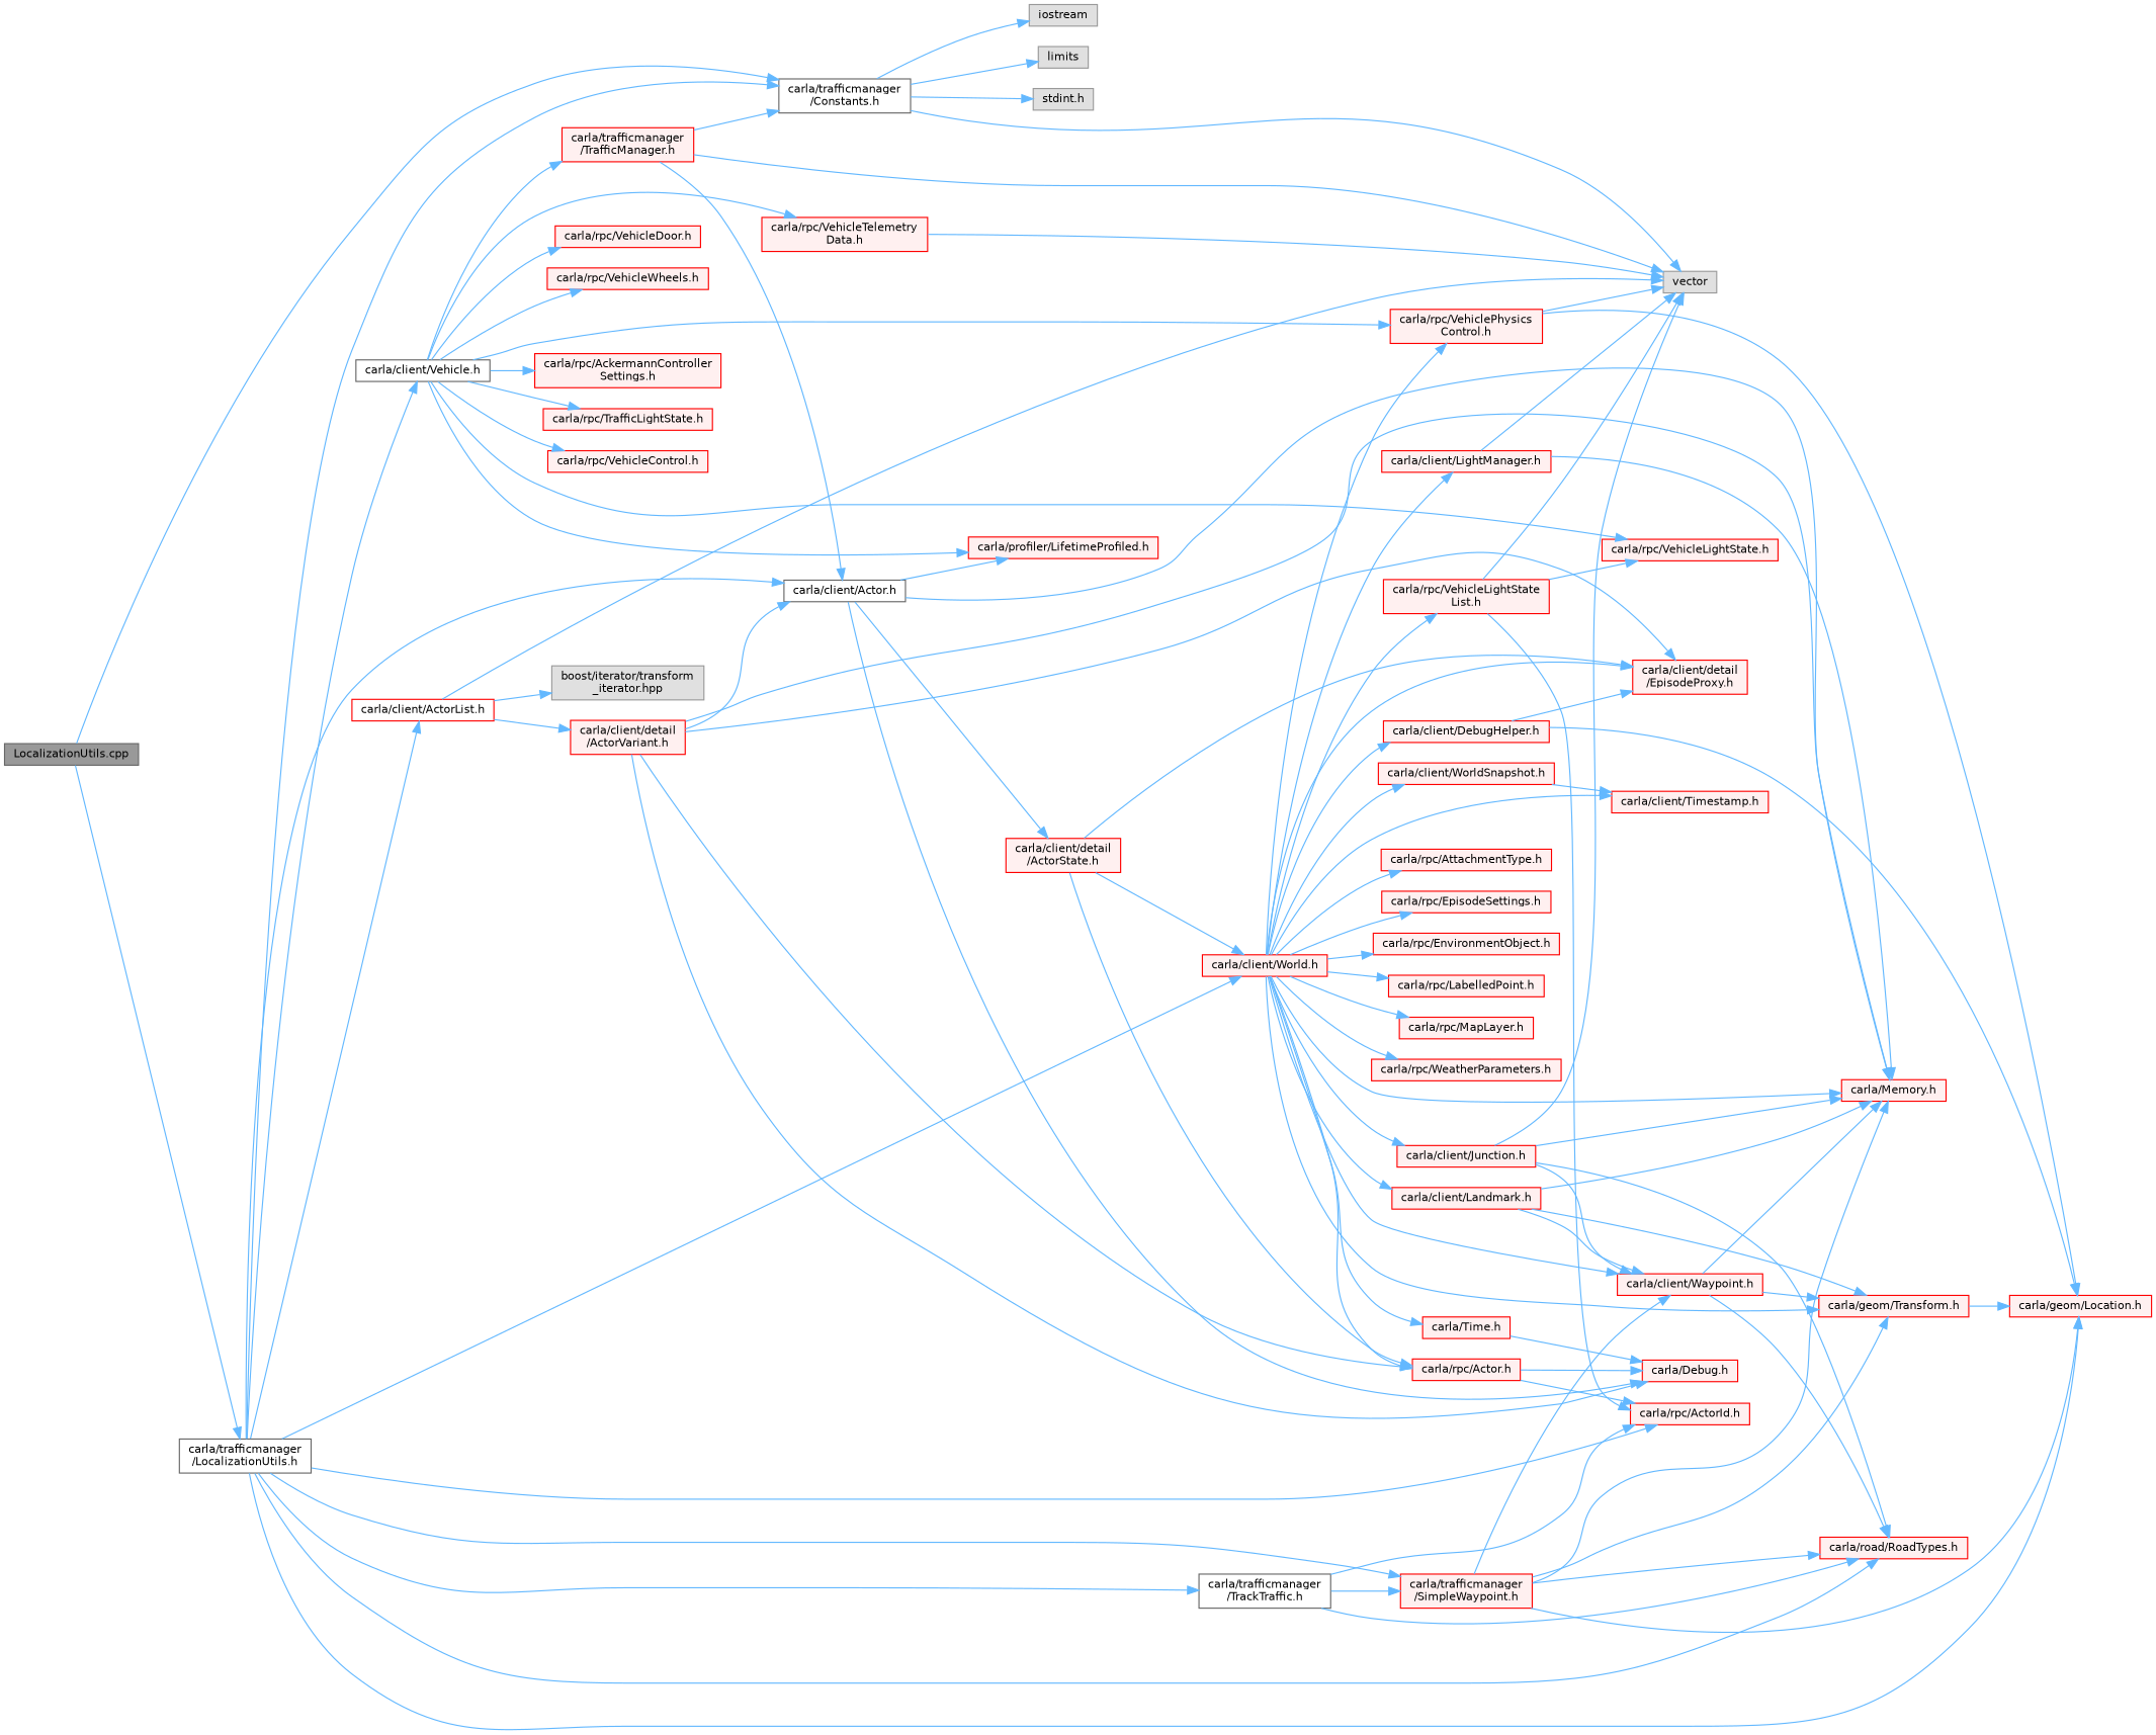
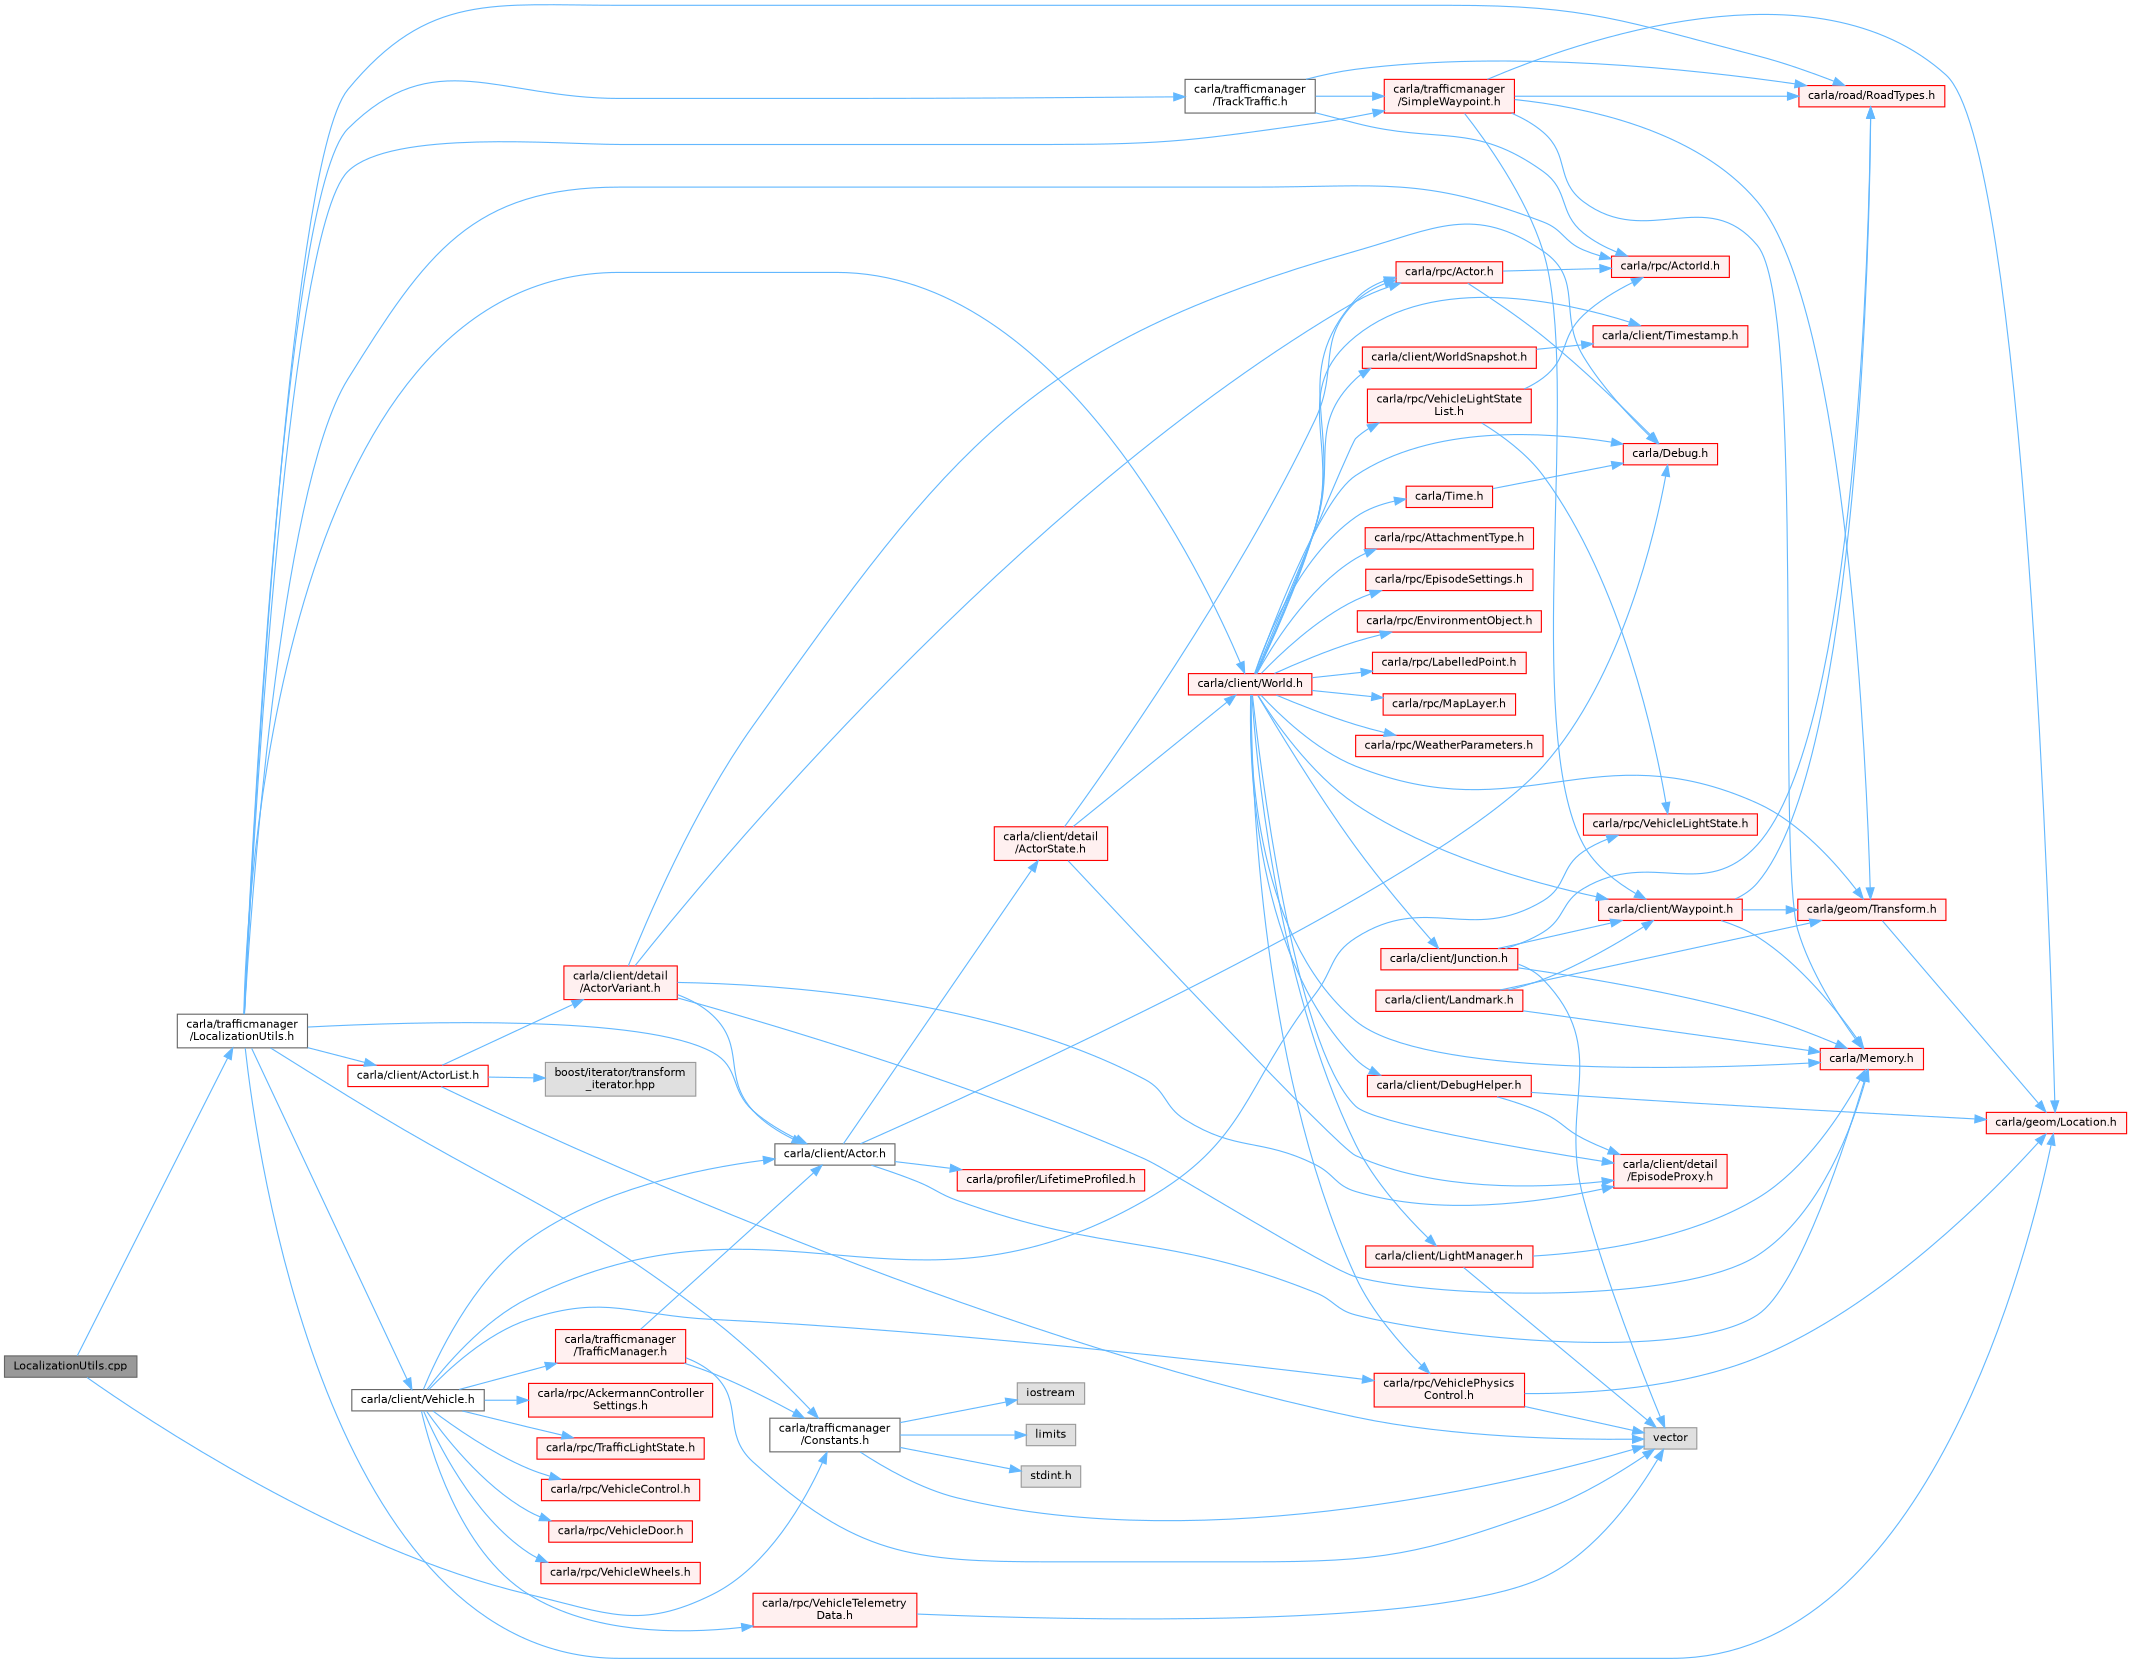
  digraph {
    rankdir=LR
    node [color=red fillcolor="#FFF0F0" fontname=Helvetica fontsize=10 shape=box style=filled]
    edge [color=steelblue1 fontname=Helvetica fontsize=10 labelfontname=Helvetica labelfontsize=10 style=solid]
    n1 [color=gray40 fillcolor=grey60 fontcolor=black height=0.2 label="LocalizationUtils.cpp" width=0.4]
    n2 [color=grey40 fillcolor=white height=0.2 label="carla/trafficmanager\l/LocalizationUtils.h" width=0.4]
    n3 [color=grey40 fillcolor=white height=0.2 label="carla/trafficmanager\l/Constants.h" width=0.4]
    n4 [color=grey40 fillcolor=white height=0.2 label="carla/client/Actor.h" width=0.4]
    n5 [height=0.2 label="carla/client/World.h" width=0.4]
    n6 [height=0.2 label="carla/geom/Location.h" width=0.4]
    n7 [height=0.2 label="carla/road/RoadTypes.h" width=0.4]
    n8 [height=0.2 label="carla/rpc/ActorId.h" width=0.4]
    n9 [fillcolor=white height=0.2 label="carla/client/ActorList.h" width=0.4]
    n10 [color=grey40 fillcolor=white height=0.2 label="carla/client/Vehicle.h" width=0.4]
    n11 [height=0.2 label="carla/trafficmanager\l/SimpleWaypoint.h" width=0.4]
    n12 [color=grey40 fillcolor=white height=0.2 label="carla/trafficmanager\l/TrackTraffic.h" width=0.4]
    n13 [color=grey60 fillcolor="#E0E0E0" height=0.2 label=vector width=0.4]
    n14 [color=grey60 fillcolor="#E0E0E0" height=0.2 label=limits width=0.4]
    n15 [color=grey60 fillcolor="#E0E0E0" height=0.2 label="stdint.h" width=0.4]
    n16 [color=grey60 fillcolor="#E0E0E0" height=0.2 label=iostream width=0.4]
    n17 [height=0.2 label="carla/Debug.h" width=0.4]
    n18 [height=0.2 label="carla/Memory.h" width=0.4]
    n19 [height=0.2 label="carla/client/detail\l/ActorState.h" width=0.4]
    n20 [height=0.2 label="carla/profiler/LifetimeProfiled.h" width=0.4]
    n21 [height=0.2 label="carla/client/detail\l/EpisodeProxy.h" width=0.4]
    n22 [height=0.2 label="carla/rpc/Actor.h" width=0.4]
    n23 [height=0.2 label="carla/Time.h" width=0.4]
    n24 [height=0.2 label="carla/client/DebugHelper.h" width=0.4]
    n25 [height=0.2 label="carla/client/Landmark.h" width=0.4]
    n26 [height=0.2 label="carla/client/Waypoint.h" width=0.4]
    n27 [height=0.2 label="carla/geom/Transform.h" width=0.4]
    n28 [height=0.2 label="carla/client/Junction.h" width=0.4]
    n29 [height=0.2 label="carla/client/LightManager.h" width=0.4]
    n30 [height=0.2 label="carla/client/Timestamp.h" width=0.4]
    n31 [height=0.2 label="carla/client/WorldSnapshot.h" width=0.4]
    n32 [height=0.2 label="carla/rpc/AttachmentType.h" width=0.4]
    n33 [height=0.2 label="carla/rpc/EpisodeSettings.h" width=0.4]
    n34 [height=0.2 label="carla/rpc/EnvironmentObject.h" width=0.4]
    n35 [height=0.2 label="carla/rpc/LabelledPoint.h" width=0.4]
    n36 [height=0.2 label="carla/rpc/MapLayer.h" width=0.4]
    n37 [height=0.2 label="carla/rpc/VehiclePhysics\lControl.h" width=0.4]
    n38 [height=0.2 label="carla/rpc/WeatherParameters.h" width=0.4]
    n39 [height=0.2 label="carla/rpc/VehicleLightState\lList.h" width=0.4]
    n40 [height=0.2 label="carla/client/detail\l/ActorVariant.h" width=0.4]
    n41 [color=grey60 fillcolor="#E0E0E0" height=0.2 label="boost/iterator/transform\l_iterator.hpp" width=0.4]
    n42 [height=0.2 label="carla/rpc/VehicleLightState.h" width=0.4]
    n43 [height=0.2 label="carla/rpc/AckermannController\lSettings.h" width=0.4]
    n44 [height=0.2 label="carla/rpc/TrafficLightState.h" width=0.4]
    n45 [height=0.2 label="carla/rpc/VehicleControl.h" width=0.4]
    n46 [height=0.2 label="carla/rpc/VehicleDoor.h" width=0.4]
    n47 [height=0.2 label="carla/rpc/VehicleTelemetry\lData.h" width=0.4]
    n48 [height=0.2 label="carla/rpc/VehicleWheels.h" width=0.4]
    n49 [height=0.2 label="carla/trafficmanager\l/TrafficManager.h" width=0.4]
    n1 -> n2
    n1 -> n3
    n2 -> n3
    n2 -> n4
    n2 -> n5
    n2 -> n6
    n2 -> n7
    n2 -> n8
    n2 -> n9
    n2 -> n10
    n2 -> n11
    n2 -> n12
    n3 -> n13
    n3 -> n14
    n3 -> n15
    n3 -> n16
    n4 -> n17
    n4 -> n18
    n4 -> n19
    n4 -> n20
    n5 -> n18
    n5 -> n21
    n5 -> n22
    n5 -> n23
    n5 -> n24
-   n5 -> n25
+   n5 -> n17
    n5 -> n26
    n5 -> n27
    n5 -> n28
    n5 -> n29
    n5 -> n30
    n5 -> n31
    n5 -> n32
    n5 -> n33
    n5 -> n34
    n5 -> n35
    n5 -> n36
    n5 -> n37
    n5 -> n38
    n5 -> n39
    n9 -> n13
    n9 -> n40
    n9 -> n41
-   n10 -> n20
+   n10 -> n4
    n10 -> n37
    n10 -> n42
    n10 -> n43
    n10 -> n44
    n10 -> n45
    n10 -> n46
    n10 -> n47
    n10 -> n48
    n10 -> n49
    n11 -> n6
    n11 -> n7
    n11 -> n18
    n11 -> n26
    n11 -> n27
    n12 -> n7
    n12 -> n8
    n12 -> n11
    n19 -> n5
    n19 -> n21
    n19 -> n22
    n22 -> n8
    n22 -> n17
    n23 -> n17
    n24 -> n6
    n24 -> n21
    n25 -> n18
    n25 -> n26
    n25 -> n27
    n26 -> n7
    n26 -> n18
    n26 -> n27
    n27 -> n6
    n28 -> n7
    n28 -> n13
    n28 -> n18
    n28 -> n26
    n29 -> n13
    n29 -> n18
    n31 -> n30
    n37 -> n6
    n37 -> n13
    n39 -> n8
-   n39 -> n13
    n39 -> n42
    n40 -> n4
    n40 -> n17
    n40 -> n18
    n40 -> n21
    n40 -> n22
    n47 -> n13
    n49 -> n3
    n49 -> n4
    n49 -> n13
  }
